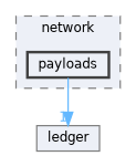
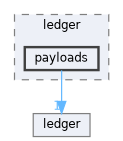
  digraph {
    compound=true
    node [fillcolor="#edf0f7" fontname=Helvetica fontsize=10 shape=box]
    n1 [color=grey25 height=0.2 label=payloads style="filled,bold" width=0.4]
    n2 [color=grey50 height=0.2 label=ledger style=filled width=0.4]
    subgraph cluster_1 {
      bgcolor="#edf0f7"
      fontname=Helvetica
      fontsize=10
-     label=network
+     label=ledger
      pencolor=grey50
      style="filled,dashed"
      n1
    }
    n1 -> n2 [color=steelblue1 fontcolor=steelblue1 fontname=Helvetica fontsize=10 headlabel=1 labeldistance=1.5 labelfontname=Helvetica labelfontsize=10]
  }
